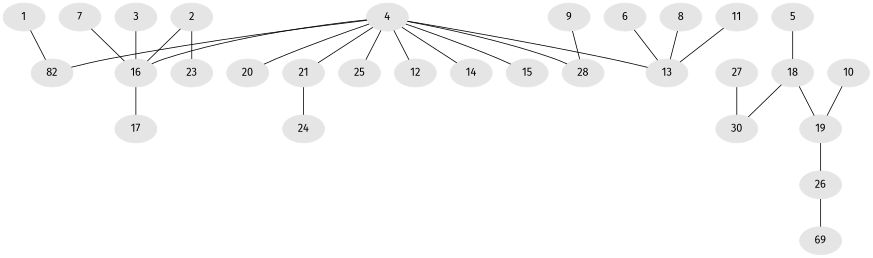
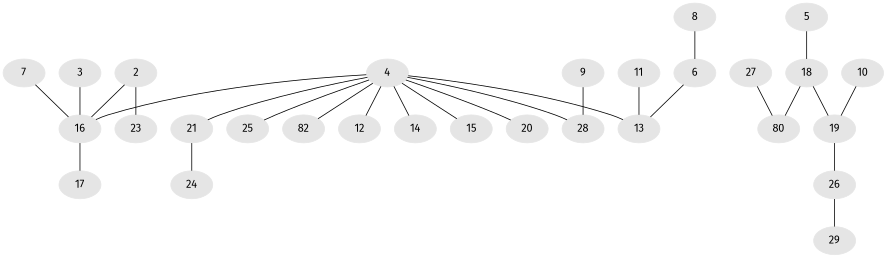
  graph {
    fontname="Fira Sans"
    node [color=gray90 fontname="Fira Sans" style=filled]
    edge [fontname="Fira Sans" weight=1.0]
    n1 [label=82]
-   1
    2
    16
    23
    17
    3
    4
    12
    13
    14
    15
    20
    21
    25
    28
    19
    26
    24
    5
    18
-   30
+   30 [label=80]
    6
    7
    8
    9
    10
    11
-   29 [label=69]
+   29
    27
-   1 -- n1
    2 -- 16
    2 -- 23
    16 -- 17
    3 -- 16
    4 -- n1
    4 -- 16
    4 -- 12
    4 -- 13
    4 -- 14
    4 -- 15
    4 -- 20
    4 -- 21
    4 -- 25
    4 -- 28
    21 -- 24
    19 -- 26
    26 -- 29
    5 -- 18
    18 -- 19
    18 -- 30
    6 -- 13
    7 -- 16
-   8 -- 13
+   8 -- 6
    9 -- 28
    10 -- 19
    11 -- 13
    27 -- 30
  }
